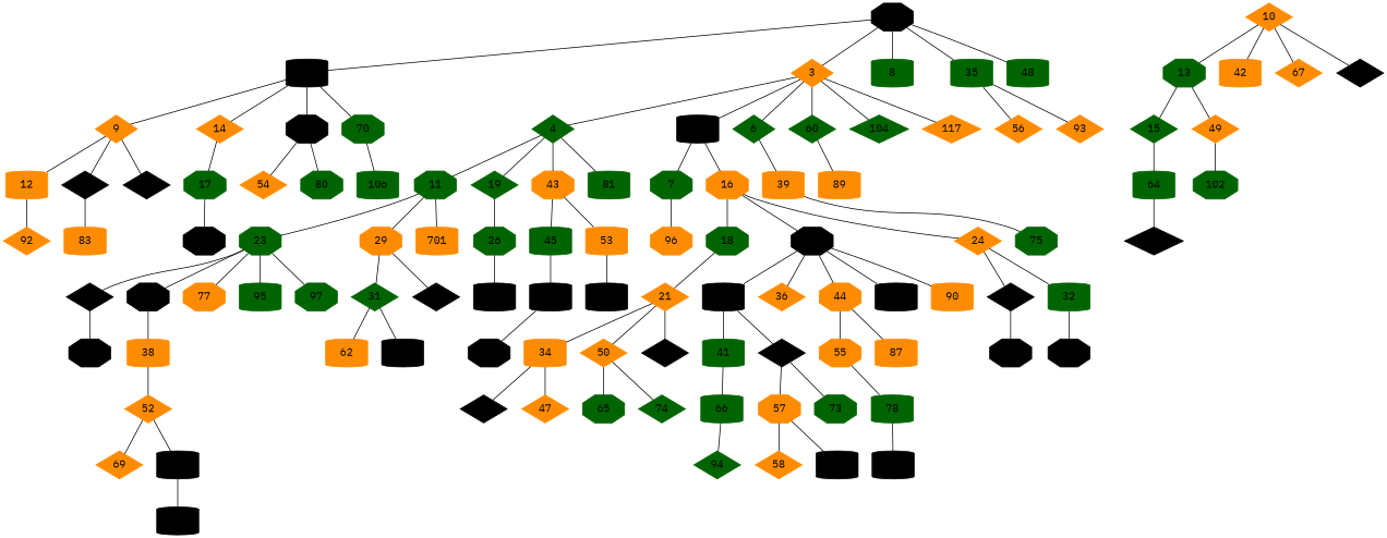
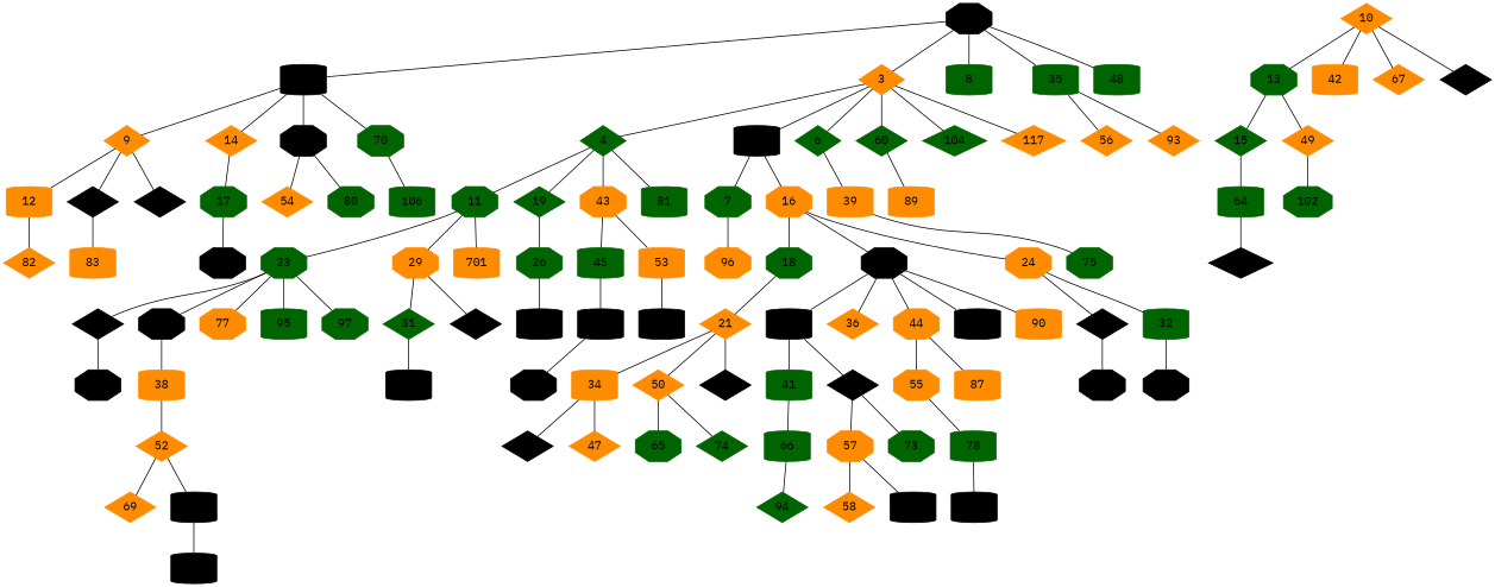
  graph {
    fontname="IBM Plex Mono"
    node [color=darkorange fontname="IBM Plex Mono" shape=diamond style=filled]
    edge [fontname="IBM Plex Mono"]
    1 [color=black shape=octagon]
    2 [color=black shape=cylinder]
    3
    8 [color=darkgreen shape=cylinder]
    35 [color=darkgreen shape=cylinder]
    48 [color=darkgreen shape=cylinder]
    9
    14
    33 [color=black shape=octagon]
    70 [color=darkgreen shape=octagon]
    4 [color=darkgreen]
    5 [color=black shape=cylinder]
    6 [color=darkgreen]
    60 [color=darkgreen]
    104 [color=darkgreen]
    n16 [label=117]
    56
    93
    12 [shape=cylinder]
    22 [color=black]
    84 [color=black]
    17 [color=darkgreen shape=octagon]
    54
    80 [color=darkgreen shape=octagon]
    106 [color=darkgreen shape=cylinder]
    11 [color=darkgreen shape=octagon]
    19 [color=darkgreen]
    43 [shape=octagon]
    81 [color=darkgreen shape=cylinder]
    7 [color=darkgreen shape=octagon]
    16 [shape=octagon]
    39 [shape=cylinder]
    89 [shape=cylinder]
    23 [color=darkgreen shape=octagon]
    29 [shape=octagon]
    n36 [label=701 shape=cylinder]
    26 [color=darkgreen shape=octagon]
    45 [color=darkgreen shape=cylinder]
    53 [shape=cylinder]
    96 [shape=octagon]
    18 [color=darkgreen shape=octagon]
    20 [color=black shape=octagon]
-   24
+   24 [shape=octagon]
    75 [color=darkgreen shape=octagon]
    13 [color=darkgreen shape=octagon]
    10
    42 [shape=cylinder]
    67
    68 [color=black]
-   82 [label=92]
+   82
    83 [shape=cylinder]
    15 [color=darkgreen]
    49
    25 [color=black]
    37 [color=black shape=octagon]
    77 [shape=octagon]
    95 [color=darkgreen shape=cylinder]
    97 [color=darkgreen shape=octagon]
    31 [color=darkgreen]
    86 [color=black]
    64 [color=darkgreen shape=cylinder]
    102 [color=darkgreen shape=octagon]
    85 [color=black shape=octagon]
    100 [color=black]
    21
    28 [color=black shape=cylinder]
    36
    44 [shape=octagon]
    51 [color=black shape=cylinder]
    90 [shape=cylinder]
    27 [color=black]
    32 [color=darkgreen shape=cylinder]
    34 [shape=cylinder]
    50
    91 [color=black]
    61 [color=black shape=cylinder]
    41 [color=darkgreen shape=cylinder]
    46 [color=black]
    55 [shape=octagon]
    87 [shape=cylinder]
    40 [color=black]
    47
    65 [color=darkgreen shape=octagon]
    74 [color=darkgreen]
    30 [color=black shape=octagon]
    38 [shape=cylinder]
    72 [color=black shape=octagon]
    99 [color=black shape=octagon]
    66 [color=darkgreen shape=cylinder]
    57 [shape=octagon]
    73 [color=darkgreen shape=octagon]
-   62 [shape=cylinder]
    63 [color=black shape=cylinder]
    52
    69
    71 [color=black shape=cylinder]
    94 [color=darkgreen]
    76 [color=black shape=cylinder]
    79 [color=black shape=cylinder]
    78 [color=darkgreen shape=cylinder]
    88 [color=black shape=octagon]
    58
    59 [color=black shape=cylinder]
    105 [color=black shape=cylinder]
    98 [color=black shape=cylinder]
    1 -- 2
    1 -- 3
    1 -- 8
    1 -- 35
    1 -- 48
    2 -- 9
    2 -- 14
    2 -- 33
    2 -- 70
    3 -- 4
    3 -- 5
    3 -- 6
    3 -- 60
    3 -- 104
    3 -- n16
    35 -- 56
    35 -- 93
    9 -- 12
    9 -- 22
    9 -- 84
    14 -- 17
    33 -- 54
    33 -- 80
    70 -- 106
    4 -- 11
    4 -- 19
    4 -- 43
    4 -- 81
    5 -- 7
    5 -- 16
    6 -- 39
    60 -- 89
    12 -- 82
    22 -- 83
    17 -- 85
    11 -- 23
    11 -- 29
    11 -- n36
    19 -- 26
    43 -- 45
    43 -- 53
    7 -- 96
    16 -- 18
    16 -- 20
    16 -- 24
    39 -- 75
    23 -- 25
    23 -- 37
    23 -- 77
    23 -- 95
    23 -- 97
    29 -- 31
    29 -- 86
    26 -- 61
    45 -- 76
    53 -- 79
    18 -- 21
    20 -- 28
    20 -- 36
    20 -- 44
    20 -- 51
    20 -- 90
    24 -- 27
    24 -- 32
    13 -- 15
    13 -- 49
    10 -- 13
    10 -- 42
    10 -- 67
    10 -- 68
    15 -- 64
    49 -- 102
    25 -- 30
    37 -- 38
-   31 -- 62
    31 -- 63
    64 -- 100
    21 -- 34
    21 -- 50
    21 -- 91
    28 -- 41
    28 -- 46
    44 -- 55
    44 -- 87
    27 -- 72
    32 -- 99
    34 -- 40
    34 -- 47
    50 -- 65
    50 -- 74
    41 -- 66
    46 -- 57
    46 -- 73
    55 -- 78
    38 -- 52
    66 -- 94
    57 -- 58
    57 -- 59
    52 -- 69
    52 -- 71
    71 -- 105
    76 -- 88
    78 -- 98
  }
